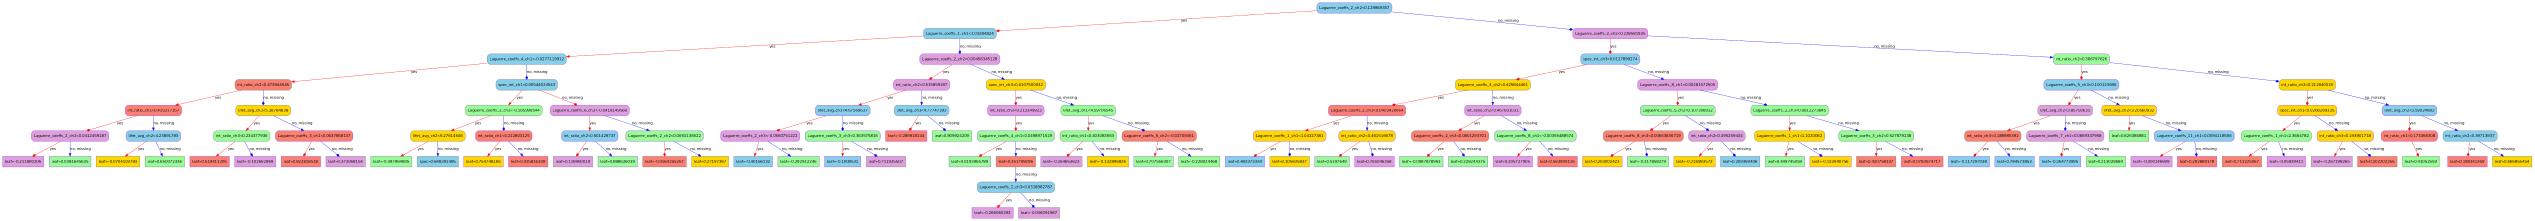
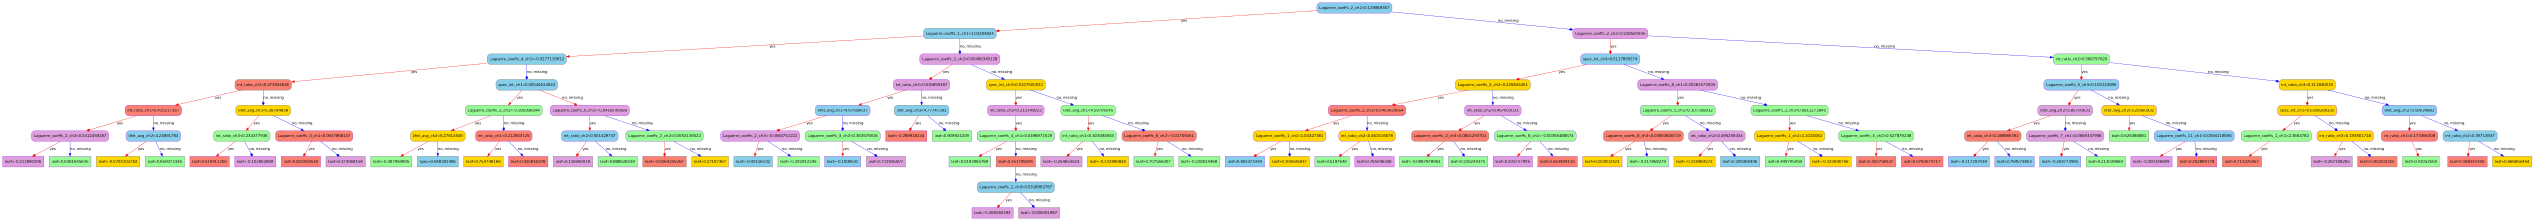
  digraph {
    fontname=Nunito
    rankdir=TB
    node [color=purple fillcolor=palegreen fontname=Nunito shape=box style="filled, rounded"]
    edge [arrowhead=normal color="#FF0000" fontname=Nunito]
    n1 [fillcolor=skyblue height=0.5 label="Laguerre_coeffs_2_ch2<0.129869357" width=3.1076]
    n2 [color=gray40 fillcolor=skyblue height=0.5 label="Laguerre_coeffs_1_ch1<1.03284824" width=3.0139]
    n3 [fillcolor=plum height=0.5 label="Laguerre_coeffs_2_ch2<0.228581935" width=3.1076]
    n4 [color=gray40 fillcolor=skyblue height=0.5 label="Laguerre_coeffs_4_ch1<-0.0277119912" width=3.2639]
    n5 [fillcolor=plum height=0.5 label="Laguerre_coeffs_2_ch2<0.00456345128" width=3.2951]
    n6 [fillcolor=skyblue height=0.5 label="spec_int_ch3<0.0127899274" width=2.4097]
    n7 [height=0.5 label="int_ratio_ch2<0.366797626" width=2.3264]
    n8 [color=gray40 fillcolor=salmon height=0.5 label="int_ratio_ch2<0.473944545" width=2.3264]
    n9 [color=gray40 fillcolor=skyblue height=0.5 label="spec_int_ch1<0.00544624543" width=2.5035]
    n10 [fillcolor=plum height=0.5 label="int_ratio_ch2<0.515859187" width=2.3264]
    n11 [color=gray40 fillcolor=gold height=0.5 label="spec_int_ch3<0.0107500032" width=2.4097]
    n12 [color=gray40 fillcolor=gold height=0.5 label="Laguerre_coeffs_3_ch2<0.425844461" width=3.1076]
    n13 [fillcolor=plum height=0.5 label="Laguerre_coeffs_8_ch1<0.00281572505" width=3.2951]
    n14 [fillcolor=skyblue height=0.5 label="Laguerre_coeffs_5_ch3<0.100123696" width=3.1076]
    n15 [color=gray40 fillcolor=gold height=0.5 label="int_ratio_ch3<0.211840019" width=2.3264]
    n16 [fillcolor=salmon height=0.5 label="int_ratio_ch1<0.415317357" width=2.3264]
    n17 [color=gray40 fillcolor=gold height=0.5 label="lifet_avg_ch3<5.38784838" width=2.2639]
    n18 [color=gray40 height=0.5 label="Laguerre_coeffs_2_ch2<-0.185998544" width=3.1701]
    n19 [fillcolor=plum height=0.5 label="Laguerre_coeffs_6_ch3<-0.0418149568" width=3.2639]
    n20 [fillcolor=skyblue height=0.5 label="lifet_avg_ch1<4.67569637" width=2.2639]
    n21 [color=gray40 fillcolor=skyblue height=0.5 label="lifet_avg_ch3<4.77747393" width=2.2639]
    n22 [fillcolor=plum height=0.5 label="int_ratio_ch3<0.213349923" width=2.3264]
    n23 [color=gray40 height=0.5 label="lifet_avg_ch1<4.59706545" width=2.2639]
    n24 [fillcolor=salmon height=0.5 label="Laguerre_coeffs_2_ch3<0.0403420664" width=3.2014]
    n25 [fillcolor=plum height=0.5 label="int_ratio_ch2<0.467601031" width=2.3264]
    n26 [height=0.5 label="Laguerre_coeffs_5_ch2<0.107308932" width=3.1076]
    n27 [color=gray40 height=0.5 label="Laguerre_coeffs_2_ch3<0.0812273845" width=3.2014]
    n28 [color=gray40 fillcolor=plum height=0.5 label="lifet_avg_ch2<3.85700631" width=2.2639]
    n29 [fillcolor=gold height=0.5 label="lifet_avg_ch2<3.20560932" width=2.2639]
    n30 [fillcolor=gold height=0.5 label="spec_int_ch1<0.0268289335" width=2.4097]
    n31 [fillcolor=skyblue height=0.5 label="lifet_avg_ch2<3.59024882" width=2.2639]
    n32 [fillcolor=plum height=0.5 label="Laguerre_coeffs_2_ch2<0.0412459187" width=3.2014]
    n33 [fillcolor=skyblue height=0.5 label="lifet_avg_ch2<4.23891783" width=2.2639]
    n34 [color=gray40 height=0.5 label="int_ratio_ch3<0.234377936" width=2.3264]
    n35 [fillcolor=salmon height=0.5 label="Laguerre_coeffs_3_ch1<0.0637858137" width=3.2014]
    n36 [color=gray40 fillcolor=gold height=0.5 label="lifet_avg_ch2<5.27614546" width=2.2639]
    n37 [fillcolor=salmon height=0.5 label="int_ratio_ch1<0.212803125" width=2.3264]
    n38 [fillcolor=skyblue height=0.5 label="int_ratio_ch2<0.501429737" width=2.3264]
    n39 [height=0.5 label="Laguerre_coeffs_2_ch2<0.0653136522" width=3.2014]
    n40 [fillcolor=plum height=0.5 label="Laguerre_coeffs_2_ch3<-0.0560751222" width=3.2639]
    n41 [height=0.5 label="Laguerre_coeffs_3_ch3<0.363575816" width=3.1076]
    n42 [fillcolor=salmon height=0.5 label="leaf=-0.289918244" style=filled width=1.6701]
    n43 [color=gray40 height=0.5 label="leaf=0.909924209" style=filled width=1.6076]
    n44 [height=0.5 label="Laguerre_coeffs_4_ch1<0.0498971529" width=3.2014]
    n45 [color=gray40 height=0.5 label="int_ratio_ch1<0.403083563" width=2.3264]
    n46 [color=gray40 fillcolor=salmon height=0.5 label="Laguerre_coeffs_6_ch2<-0.02709461" width=3.0764]
    n47 [fillcolor=plum height=0.5 label="leaf=-0.211890206" style=filled width=1.6701]
    n48 [height=0.5 label="leaf=0.0381645635" style=filled width=1.7014]
    n49 [color=gray40 fillcolor=gold height=0.5 label="leaf=-0.0704103783" style=filled width=1.7639]
    n50 [color=gray40 height=0.5 label="leaf=0.650072336" style=filled width=1.6076]
    n51 [fillcolor=salmon height=0.5 label="leaf=0.519411206" style=filled width=1.6076]
    n52 [fillcolor=plum height=0.5 label="leaf=-0.102662869" style=filled width=1.6701]
    n53 [fillcolor=salmon height=0.5 label="leaf=0.822818518" style=filled width=1.6076]
    n54 [color=gray40 fillcolor=plum height=0.5 label="leaf=0.373068154" style=filled width=1.6076]
    n55 [color=gray40 height=0.5 label="leaf=-0.397964805" style=filled width=1.6701]
    n56 [color=gray40 fillcolor=skyblue height=0.5 label="spec=0.648391485" style=filled width=1.6076]
    n57 [fillcolor=gold height=0.5 label="leaf=0.754748166" style=filled width=1.6076]
    n58 [fillcolor=salmon height=0.5 label="leaf=0.425816208" style=filled width=1.6076]
    n59 [color=gray40 fillcolor=plum height=0.5 label="leaf=0.116960019" style=filled width=1.6076]
    n60 [height=0.5 label="leaf=0.888626039" style=filled width=1.6076]
    n61 [color=gray40 fillcolor=salmon height=0.5 label="leaf=-0.0564255267" style=filled width=1.7639]
    n62 [color=gray40 fillcolor=gold height=0.5 label="leaf=0.27197367" style=filled width=1.5139]
    n63 [color=gray40 fillcolor=skyblue height=0.5 label="leaf=-0.40156132" style=filled width=1.5764]
    n64 [height=0.5 label="leaf=-0.292912245" style=filled width=1.6701]
    n65 [fillcolor=skyblue height=0.5 label="leaf=-0.1008531" style=filled width=1.4826]
    n66 [color=gray40 fillcolor=plum height=0.5 label="leaf=0.711925507" style=filled width=1.6076]
    n67 [height=0.5 label="leaf=0.0193965789" style=filled width=1.7014]
    n68 [color=gray40 fillcolor=salmon height=0.5 label="leaf=0.351798296" style=filled width=1.6076]
    n69 [color=gray40 fillcolor=skyblue height=0.5 label="Laguerre_coeffs_2_ch3<0.0318982787" width=3.2014]
    n70 [fillcolor=plum height=0.5 label="leaf=-0.266060293" style=filled width=1.6701]
    n71 [color=gray40 fillcolor=plum height=0.5 label="leaf=-0.036091987" style=filled width=1.6701]
    n72 [color=gray40 fillcolor=plum height=0.5 label="leaf=-0.264653623" style=filled width=1.6701]
    n73 [color=gray40 fillcolor=gold height=0.5 label="leaf=-0.132896826" style=filled width=1.6701]
    n74 [height=0.5 label="leaf=0.707556307" style=filled width=1.6076]
    n75 [color=gray40 height=0.5 label="leaf=-0.228024468" style=filled width=1.6701]
    n76 [fillcolor=gold height=0.5 label="Laguerre_coeffs_1_ch1<1.04327381" width=3.0139]
    n77 [fillcolor=gold height=0.5 label="int_ratio_ch2<0.461516678" width=2.3264]
    n78 [color=gray40 fillcolor=salmon height=0.5 label="Laguerre_coeffs_2_ch3<0.0801293701" width=3.2014]
    n79 [height=0.5 label="Laguerre_coeffs_8_ch1<-0.00355488574" width=3.3576]
    n80 [color=gray40 fillcolor=salmon height=0.5 label="Laguerre_coeffs_8_ch3<0.00663836719" width=3.2951]
    n81 [color=gray40 fillcolor=plum height=0.5 label="int_ratio_ch2<0.495259434" width=2.3264]
    n82 [color=gray40 fillcolor=gold height=0.5 label="Laguerre_coeffs_1_ch1<1.1020062" width=2.9201]
    n83 [color=gray40 height=0.5 label="Laguerre_coeffs_3_ch2<0.527879238" width=3.1076]
    n84 [color=gray40 fillcolor=salmon height=0.5 label="int_ratio_ch3<0.188985392" width=2.3264]
    n85 [color=gray40 fillcolor=plum height=0.5 label="Laguerre_coeffs_7_ch1<0.0669337958" width=3.2014]
    n86 [color=gray40 height=0.5 label="leaf=0.626386881" style=filled width=1.6076]
    n87 [fillcolor=skyblue height=0.5 label="Laguerre_coeffs_11_ch1<0.0094118556" width=3.2951]
    n88 [color=gray40 height=0.5 label="Laguerre_coeffs_1_ch1<2.3664782" width=2.9201]
    n89 [fillcolor=gold height=0.5 label="int_ratio_ch3<0.193901718" width=2.3264]
    n90 [fillcolor=salmon height=0.5 label="int_ratio_ch1<0.173366308" width=2.3264]
    n91 [color=gray40 fillcolor=skyblue height=0.5 label="int_ratio_ch2<0.39713937" width=2.2326]
    n92 [fillcolor=skyblue height=0.5 label="leaf=0.483373344" style=filled width=1.6076]
    n93 [color=gray40 fillcolor=gold height=0.5 label="leaf=0.105635837" style=filled width=1.6076]
    n94 [height=0.5 label="leaf=0.5197649" style=filled width=1.4201]
    n95 [fillcolor=plum height=0.5 label="leaf=0.765046358" style=filled width=1.6076]
    n96 [height=0.5 label="leaf=-0.0987878963" style=filled width=1.7639]
    n97 [height=0.5 label="leaf=0.226244375" style=filled width=1.6076]
    n98 [fillcolor=plum height=0.5 label="leaf=0.205727905" style=filled width=1.6076]
    n99 [fillcolor=salmon height=0.5 label="leaf=0.563999116" style=filled width=1.6076]
    n100 [fillcolor=gold height=0.5 label="leaf=0.203002423" style=filled width=1.6076]
    n101 [height=0.5 label="leaf=-0.317858279" style=filled width=1.6701]
    n102 [color=gray40 fillcolor=gold height=0.5 label="leaf=-0.216983572" style=filled width=1.6701]
    n103 [color=gray40 fillcolor=skyblue height=0.5 label="leaf=0.209369406" style=filled width=1.6076]
    n104 [height=0.5 label="leaf=0.449745059" style=filled width=1.6076]
    n105 [fillcolor=gold height=0.5 label="leaf=-0.133940756" style=filled width=1.6701]
    n106 [color=gray40 fillcolor=salmon height=0.5 label="leaf=0.420758337" style=filled width=1.6076]
    n107 [fillcolor=salmon height=0.5 label="leaf=0.0783674717" style=filled width=1.7014]
    n108 [fillcolor=skyblue height=0.5 label="leaf=-0.117297038" style=filled width=1.6701]
    n109 [fillcolor=skyblue height=0.5 label="leaf=0.784573853" style=filled width=1.6076]
    n110 [fillcolor=skyblue height=0.5 label="leaf=-0.264773995" style=filled width=1.6701]
    n111 [color=gray40 height=0.5 label="leaf=0.213028684" style=filled width=1.6076]
    n112 [fillcolor=plum height=0.5 label="leaf=-0.300146699" style=filled width=1.6701]
    n113 [fillcolor=salmon height=0.5 label="leaf=0.292889178" style=filled width=1.6076]
    n114 [color=gray40 fillcolor=salmon height=0.5 label="leaf=0.713225067" style=filled width=1.6076]
-   n115 [fillcolor=plum height=0.5 label="leaf=-0.05939411" style=filled width=1.5764]
    n116 [color=gray40 fillcolor=plum height=0.5 label="leaf=-0.267198265" style=filled width=1.6701]
    n117 [color=gray40 fillcolor=salmon height=0.5 label="leaf=0.302202255" style=filled width=1.6076]
    n118 [color=gray40 height=0.5 label="leaf=0.41052559" style=filled width=1.5139]
    n119 [fillcolor=salmon height=0.5 label="leaf=0.198341459" style=filled width=1.6076]
    n120 [color=gray40 fillcolor=gold height=0.5 label="leaf=0.666855454" style=filled width=1.6076]
    n1 -> n2 [arrowhead=diamond label=yes]
    n1 -> n3 [arrowhead=diamond color="#0000FF" label="no, missing"]
    n2 -> n4 [label=yes]
    n2 -> n5 [arrowhead=diamond color="#0000FF" label="no, missing"]
    n3 -> n6 [arrowhead=diamond label=yes]
    n3 -> n7 [color="#0000FF" label="no, missing"]
    n4 -> n8 [label=yes]
    n4 -> n9 [arrowhead=diamond color="#0000FF" label="no, missing"]
    n5 -> n10 [arrowhead=diamond label=yes]
    n5 -> n11 [color="#0000FF" label="no, missing"]
    n6 -> n12 [arrowhead=diamond label=yes]
    n6 -> n13 [color="#0000FF" label="no, missing"]
    n7 -> n14 [arrowhead=diamond label=yes]
    n7 -> n15 [arrowhead=diamond color="#0000FF" label="no, missing"]
    n8 -> n16 [label=yes]
    n8 -> n17 [arrowhead=diamond color="#0000FF" label="no, missing"]
    n9 -> n18 [label=yes]
    n9 -> n19 [arrowhead=diamond label="no, missing"]
    n10 -> n20 [label=yes]
    n10 -> n21 [color="#0000FF" label="no, missing"]
    n11 -> n22 [arrowhead=diamond label=yes]
    n11 -> n23 [color="#0000FF" label="no, missing"]
    n12 -> n24 [arrowhead=diamond label=yes]
    n12 -> n25 [color="#0000FF" label="no, missing"]
    n13 -> n26 [arrowhead=diamond label=yes]
    n13 -> n27 [arrowhead=diamond color="#0000FF" label="no, missing"]
    n14 -> n28 [arrowhead=diamond label=yes]
    n14 -> n29 [color="#0000FF" label="no, missing"]
    n15 -> n30 [arrowhead=diamond label=yes]
    n15 -> n31 [color="#0000FF" label="no, missing"]
    n16 -> n32 [arrowhead=diamond label=yes]
    n16 -> n33 [color="#0000FF" label="no, missing"]
    n17 -> n34 [label=yes]
    n17 -> n35 [color="#0000FF" label="no, missing"]
    n18 -> n36 [label=yes]
    n18 -> n37 [arrowhead=diamond color="#0000FF" label="no, missing"]
    n19 -> n38 [label=yes]
    n19 -> n39 [color="#0000FF" label="no, missing"]
    n20 -> n40 [arrowhead=diamond label=yes]
    n20 -> n41 [arrowhead=diamond color="#0000FF" label="no, missing"]
    n21 -> n42 [arrowhead=diamond label=yes]
    n21 -> n43 [arrowhead=diamond color="#0000FF" label="no, missing"]
    n22 -> n44 [arrowhead=diamond label=yes]
    n23 -> n45 [label=yes]
    n23 -> n46 [arrowhead=diamond color="#0000FF" label="no, missing"]
    n24 -> n76 [label=yes]
    n24 -> n77 [color="#0000FF" label="no, missing"]
    n25 -> n78 [arrowhead=diamond label=yes]
    n25 -> n79 [color="#0000FF" label="no, missing"]
    n26 -> n80 [arrowhead=diamond label=yes]
    n26 -> n81 [arrowhead=diamond color="#0000FF" label="no, missing"]
    n27 -> n82 [label=yes]
    n27 -> n83 [color="#0000FF" label="no, missing"]
    n28 -> n84 [label=yes]
    n28 -> n85 [arrowhead=diamond color="#0000FF" label="no, missing"]
    n29 -> n86 [label=yes]
    n29 -> n87 [color="#0000FF" label="no, missing"]
    n30 -> n88 [label=yes]
    n30 -> n89 [arrowhead=diamond color="#0000FF" label="no, missing"]
    n31 -> n90 [arrowhead=diamond label=yes]
    n31 -> n91 [color="#0000FF" label="no, missing"]
    n32 -> n47 [arrowhead=diamond label=yes]
    n32 -> n48 [color="#0000FF" label="no, missing"]
    n33 -> n49 [label=yes]
    n33 -> n50 [color="#0000FF" label="no, missing"]
    n34 -> n51 [label=yes]
    n34 -> n52 [arrowhead=diamond color="#0000FF" label="no, missing"]
    n35 -> n53 [arrowhead=diamond label=yes]
    n35 -> n54 [arrowhead=diamond color="#0000FF" label="no, missing"]
    n36 -> n55 [label=yes]
    n36 -> n56 [color="#0000FF" label="no, missing"]
    n37 -> n57 [label=yes]
    n37 -> n58 [color="#0000FF" label="no, missing"]
    n38 -> n59 [arrowhead=diamond label=yes]
    n38 -> n60 [color="#0000FF" label="no, missing"]
    n39 -> n61 [arrowhead=diamond label=yes]
    n39 -> n62 [color="#0000FF" label="no, missing"]
    n40 -> n63 [label=yes]
    n40 -> n64 [color="#0000FF" label="no, missing"]
    n41 -> n65 [label=yes]
    n41 -> n66 [arrowhead=diamond color="#0000FF" label="no, missing"]
    n44 -> n67 [arrowhead=diamond label=yes]
    n44 -> n68 [color="#0000FF" label="no, missing"]
    n45 -> n72 [arrowhead=diamond label=yes]
    n45 -> n73 [color="#0000FF" label="no, missing"]
    n46 -> n74 [label=yes]
    n46 -> n75 [color="#0000FF" label="no, missing"]
    n68 -> n69 [color="#0000FF" label="no, missing"]
    n69 -> n70 [arrowhead=diamond label=yes]
    n69 -> n71 [arrowhead=diamond color="#0000FF" label="no, missing"]
    n76 -> n92 [arrowhead=diamond label=yes]
    n76 -> n93 [arrowhead=diamond color="#0000FF" label="no, missing"]
    n77 -> n94 [arrowhead=diamond label=yes]
    n77 -> n95 [arrowhead=diamond color="#0000FF" label="no, missing"]
    n78 -> n96 [arrowhead=diamond label=yes]
    n78 -> n97 [arrowhead=diamond color="#0000FF" label="no, missing"]
    n79 -> n98 [label=yes]
    n79 -> n99 [color="#0000FF" label="no, missing"]
    n80 -> n100 [arrowhead=diamond label=yes]
    n80 -> n101 [arrowhead=diamond color="#0000FF" label="no, missing"]
-   n81 -> n102 [label=yes]
+   n81 -> n102 [arrowhead=diamond label=yes]
    n81 -> n103 [arrowhead=diamond color="#0000FF" label="no, missing"]
    n82 -> n104 [label=yes]
    n82 -> n105 [arrowhead=diamond color="#0000FF" label="no, missing"]
    n83 -> n106 [label=yes]
    n83 -> n107 [color="#0000FF" label="no, missing"]
    n84 -> n108 [arrowhead=diamond label=yes]
    n84 -> n109 [color="#0000FF" label="no, missing"]
    n85 -> n110 [arrowhead=diamond label=yes]
    n85 -> n111 [color="#0000FF" label="no, missing"]
    n87 -> n112 [label=yes]
    n87 -> n113 [arrowhead=diamond color="#0000FF" label="no, missing"]
    n88 -> n114 [label=yes]
-   n88 -> n115 [color="#0000FF" label="no, missing"]
    n89 -> n116 [label=yes]
    n89 -> n117 [arrowhead=diamond color="#0000FF" label="no, missing"]
    n90 -> n118 [arrowhead=diamond label=yes]
    n91 -> n119 [arrowhead=diamond label=yes]
    n91 -> n120 [color="#0000FF" label="no, missing"]
  }
